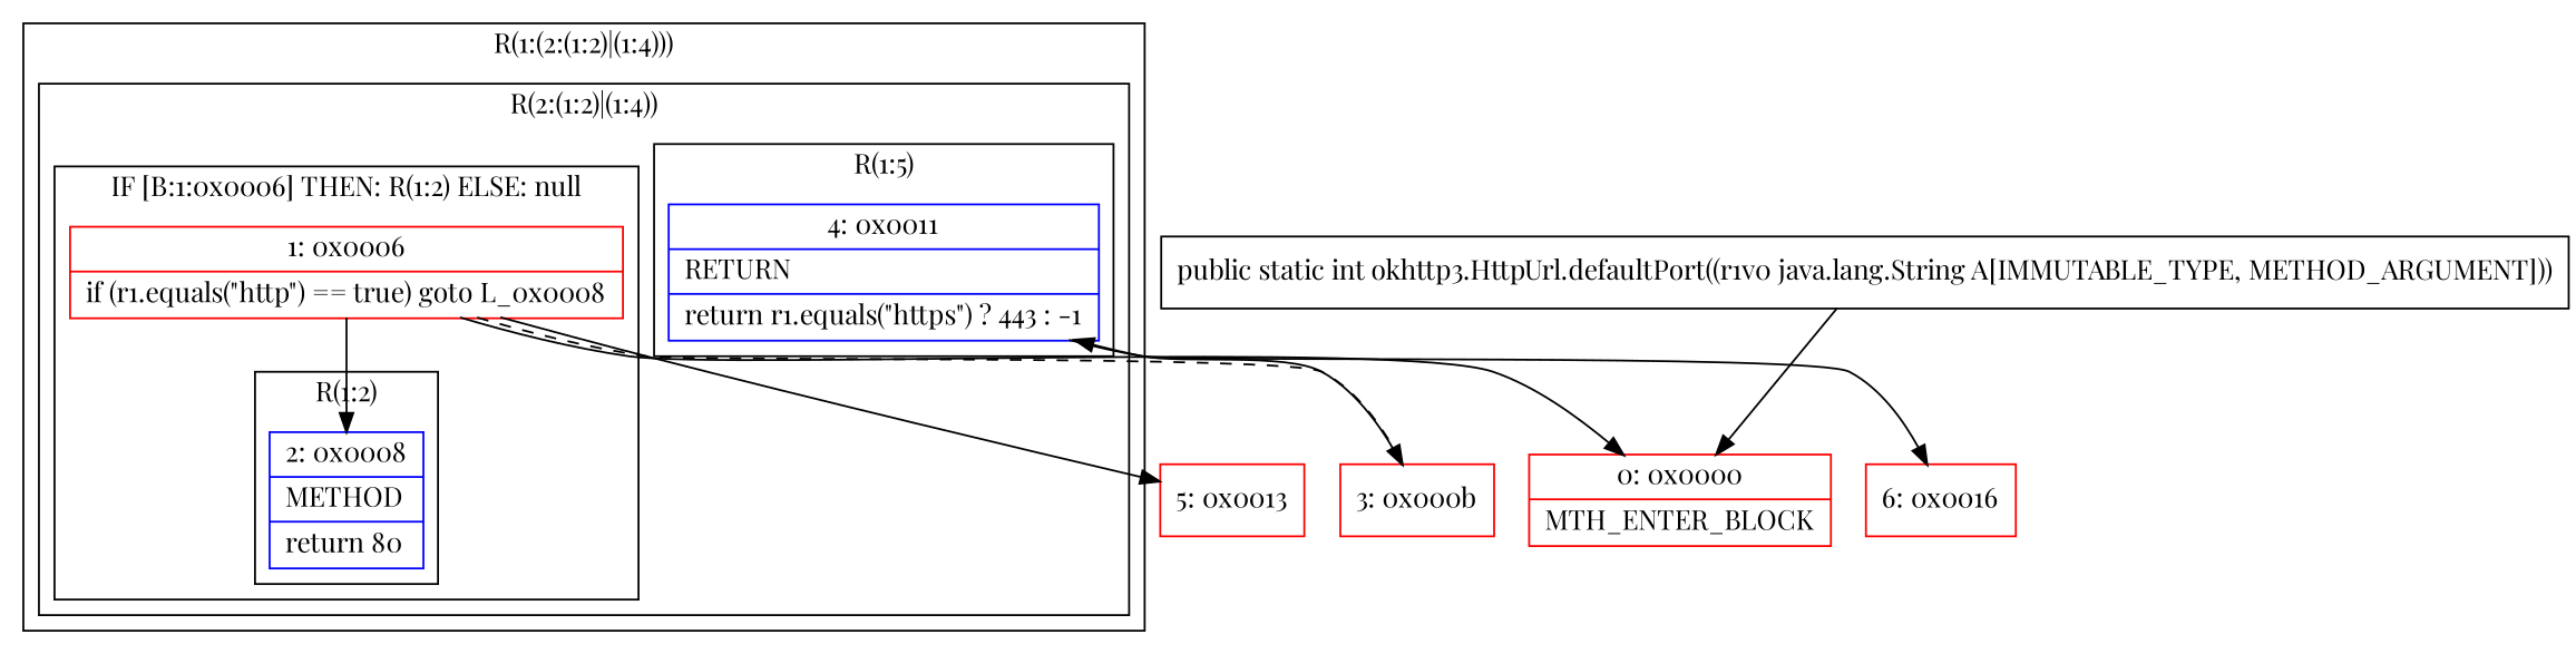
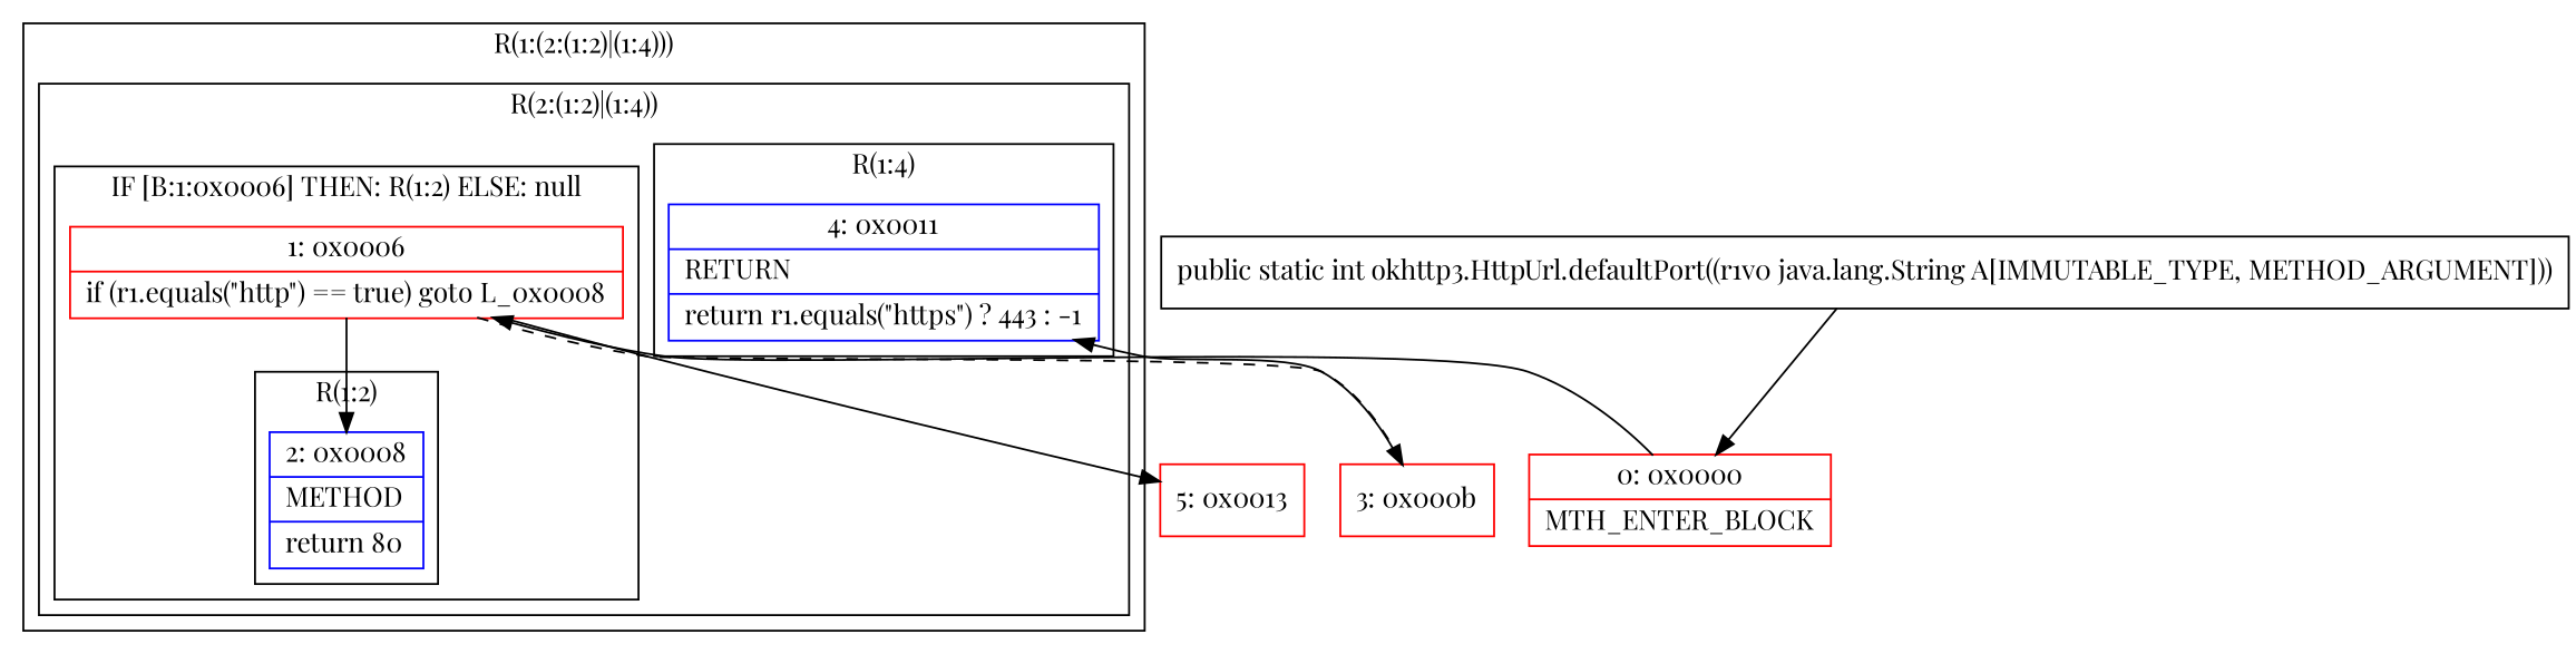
  digraph {
    fontname="Playfair Display"
    node [color=red fontname="Playfair Display" shape=record]
    edge [fontname="Playfair Display"]
    n1 [color=blue label="{2\:\ 0x0008|METHOD\l|return 80\l}"]
    n2 [label="{1\:\ 0x0006|if (r1.equals(\"http\") == true) goto L_0x0008\l}"]
    n3 [color=blue label="{4\:\ 0x0011|RETURN\l|return r1.equals(\"https\") ? 443 : \-1\l}"]
    n4 [label="{3\:\ 0x000b}"]
    n5 [label="{5\:\ 0x0013}"]
-   n6 [label="{6\:\ 0x0016}"]
    n7 [label="{0\:\ 0x0000|MTH_ENTER_BLOCK\l}"]
    n8 [label="{public static int okhttp3.HttpUrl.defaultPort((r1v0 java.lang.String A[IMMUTABLE_TYPE, METHOD_ARGUMENT])) }" color=""]
    subgraph cluster_1 {
      label="R(1:(2:(1:2)|(1:4)))"
      subgraph cluster_2 {
        label="R(2:(1:2)|(1:4))"
        subgraph cluster_3 {
          label="IF [B:1:0x0006] THEN: R(1:2) ELSE: null"
          n2
          subgraph cluster_4 {
            label="R(1:2)"
            n1
          }
        }
        subgraph cluster_5 {
-         label="R(1:5)"
+         label="R(1:4)"
          n3
        }
      }
    }
    n2 -> n1
    n2 -> n4 [style=dashed]
    n2 -> n5
-   n3 -> n6
    n4 -> n3
-   n2 -> n7
+   n7 -> n2
    n8 -> n7
  }
